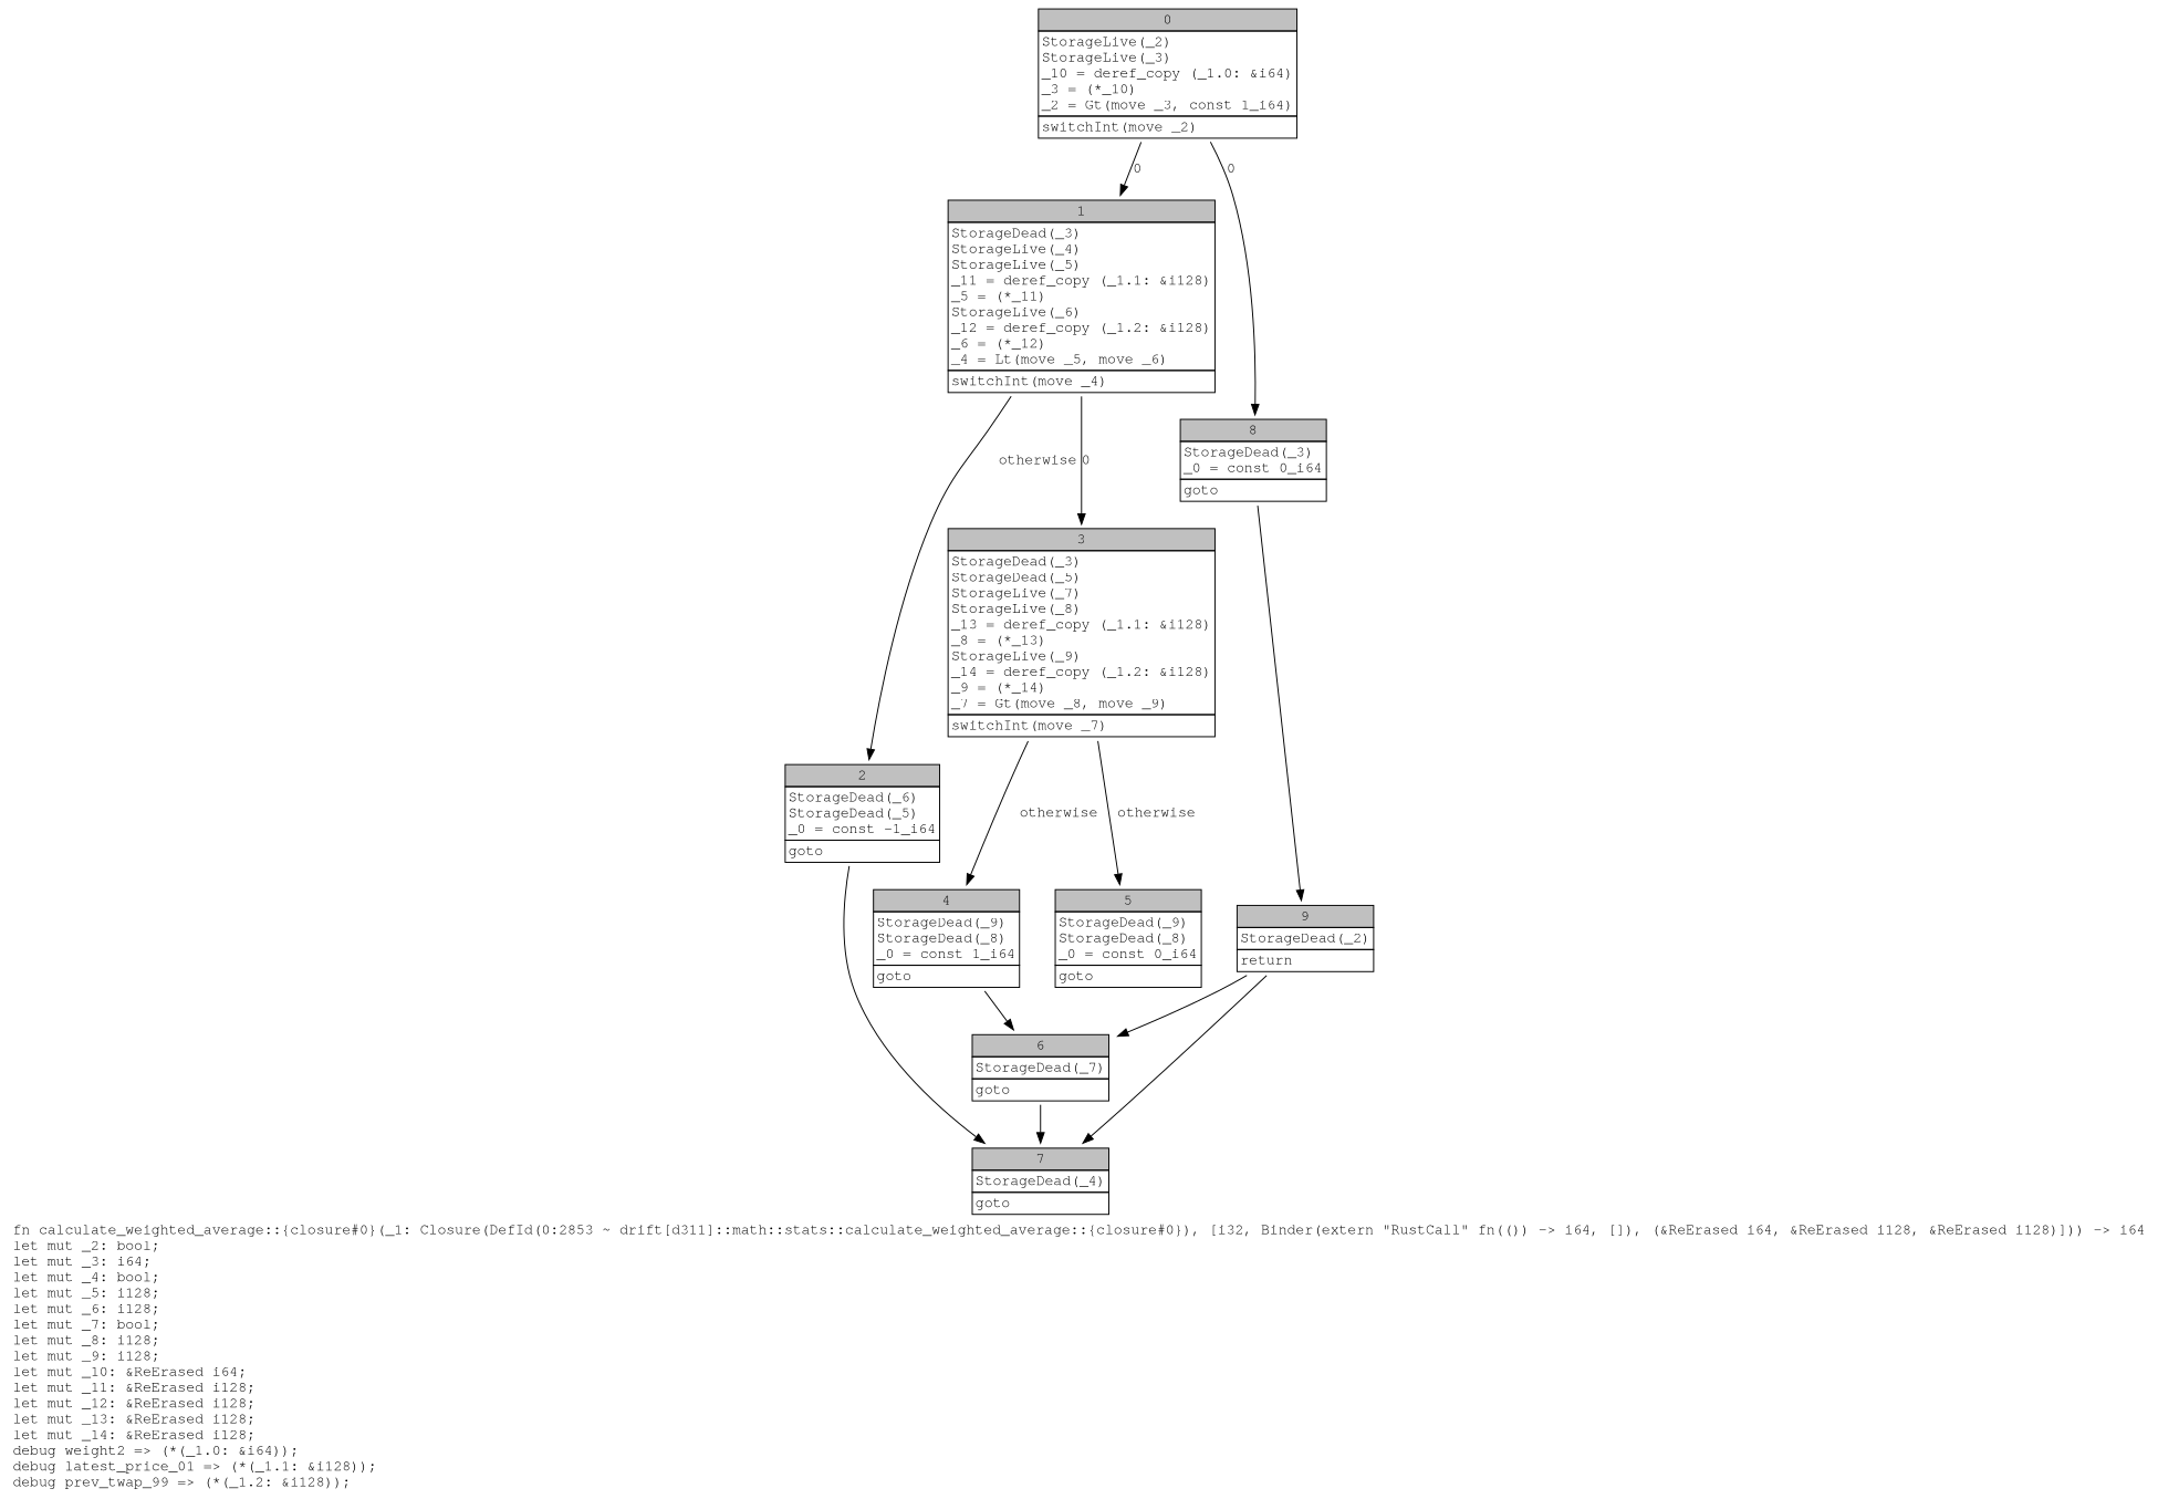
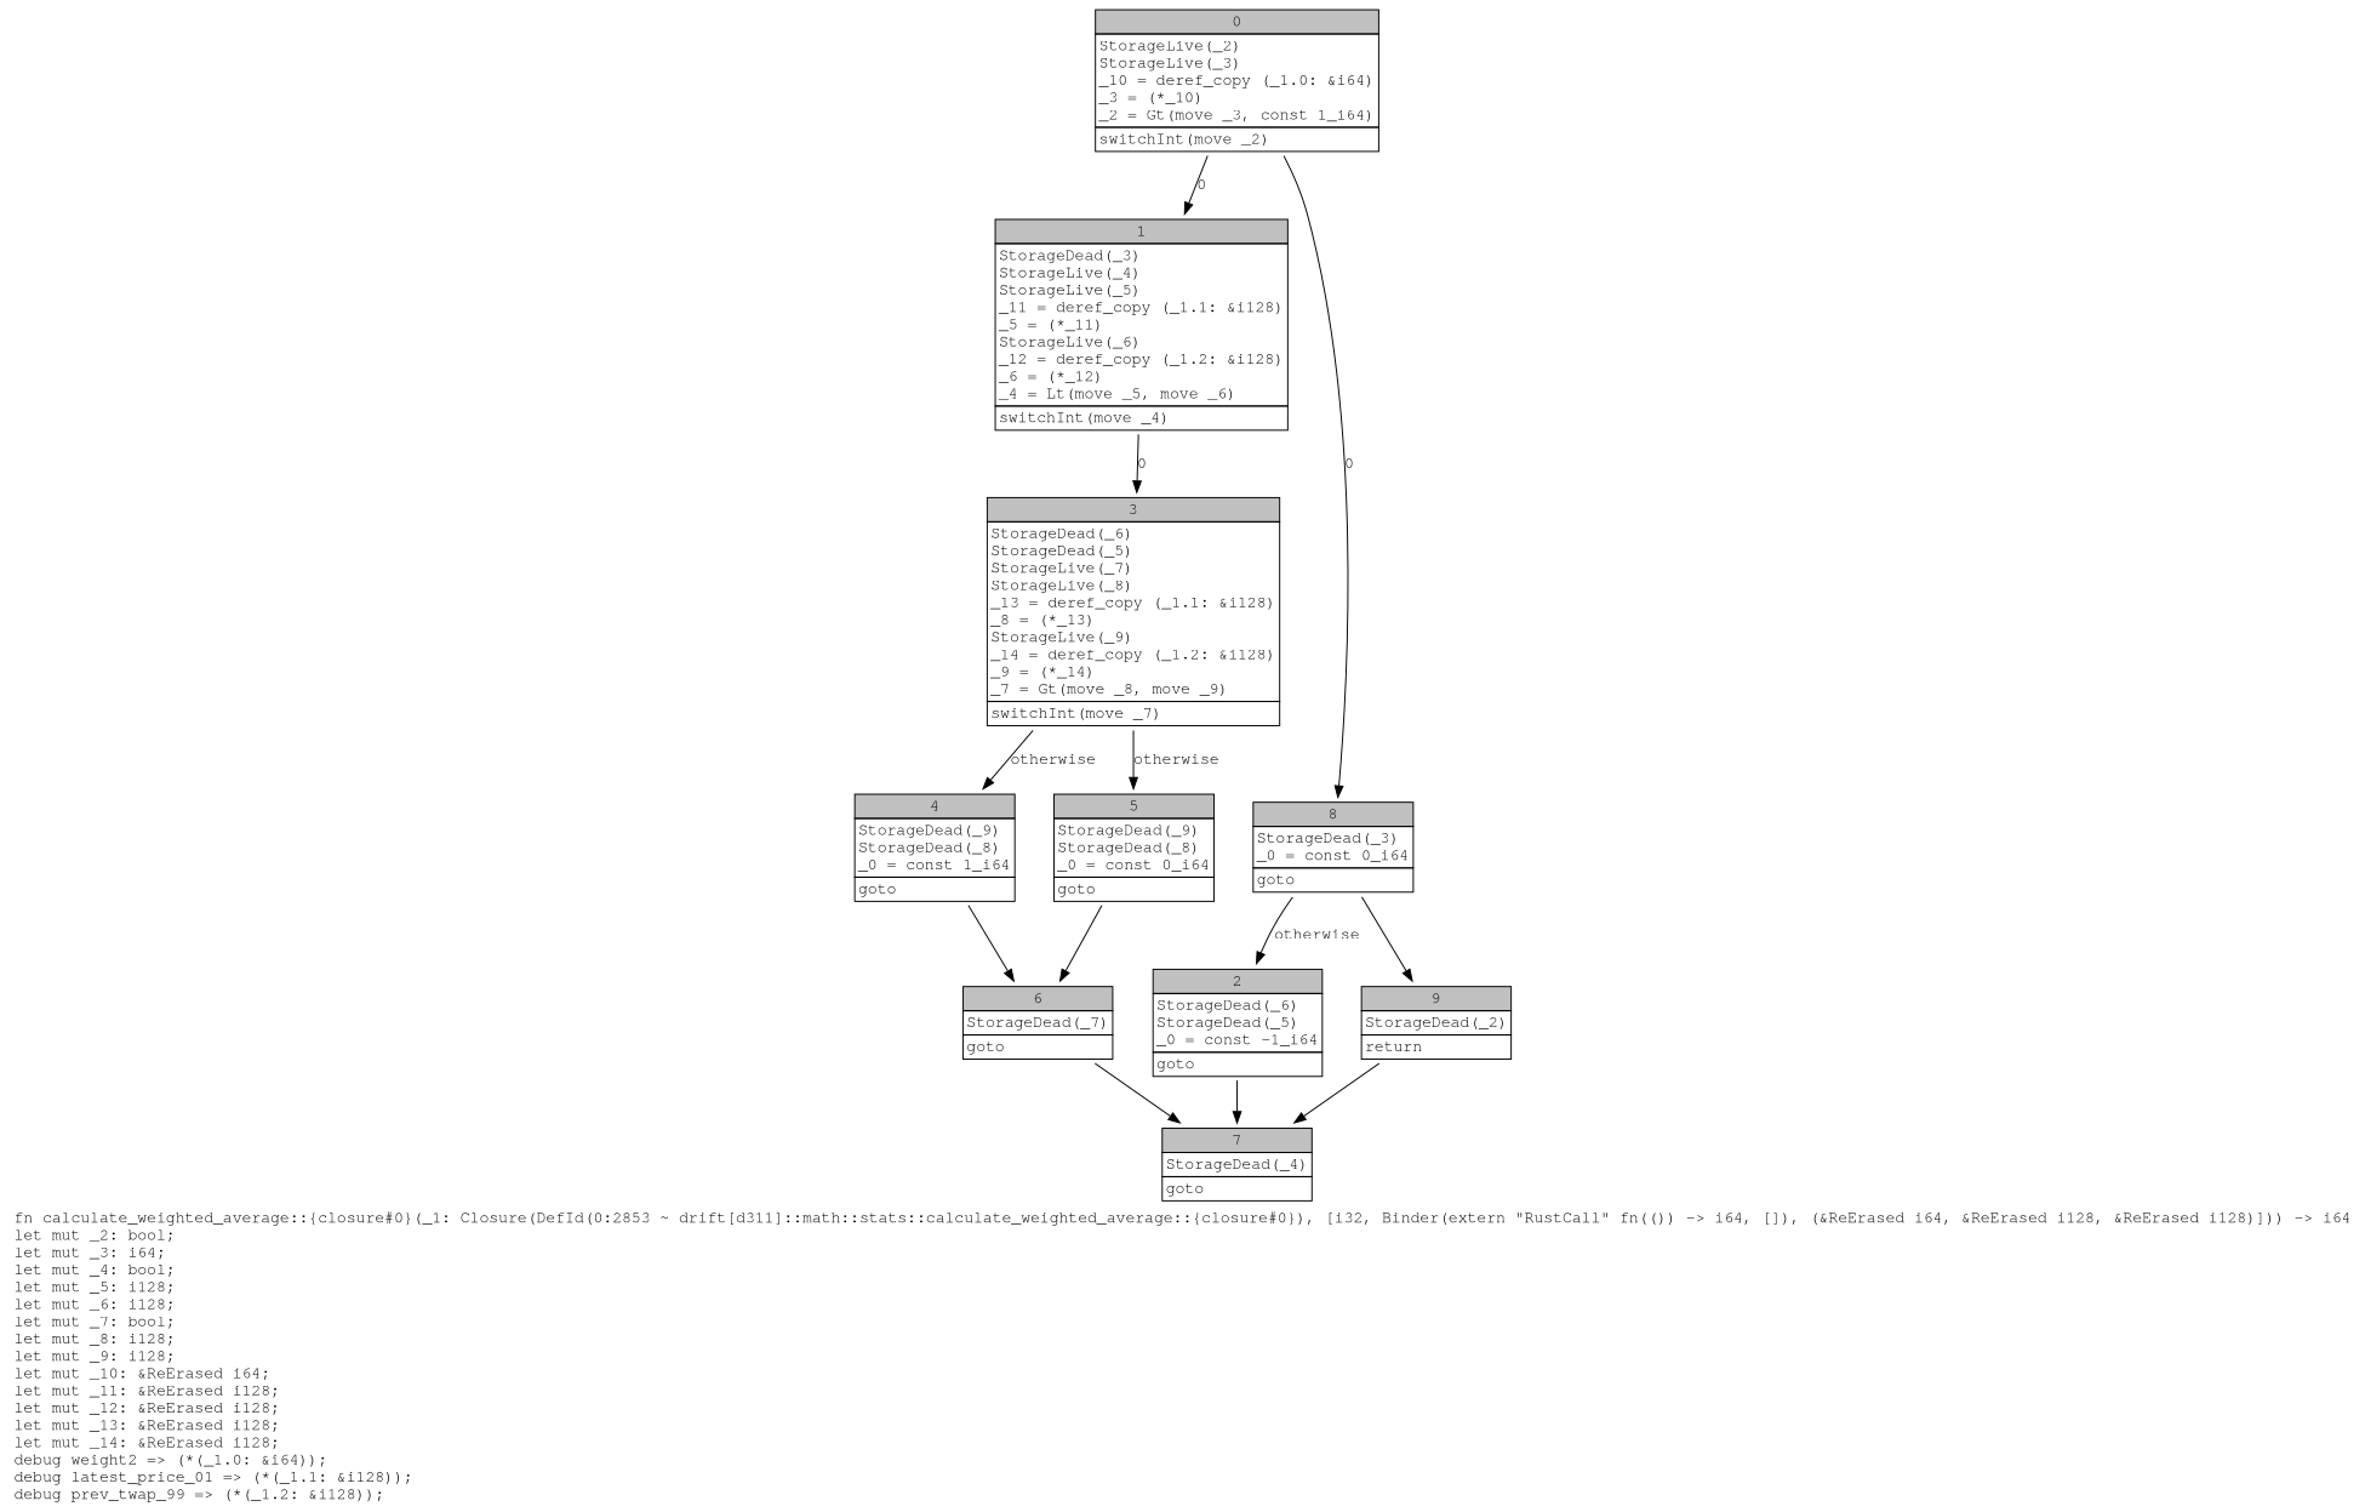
  digraph {
    fontname="Courier, monospace"
    label=<fn calculate_weighted_average::{closure#0}(_1: Closure(DefId(0:2853 ~ drift[d311]::math::stats::calculate_weighted_average::{closure#0}), [i32, Binder(extern &quot;RustCall&quot; fn(()) -&gt; i64, []), (&amp;ReErased i64, &amp;ReErased i128, &amp;ReErased i128)])) -&gt; i64<br align="left"/>let mut _2: bool;<br align="left"/>let mut _3: i64;<br align="left"/>let mut _4: bool;<br align="left"/>let mut _5: i128;<br align="left"/>let mut _6: i128;<br align="left"/>let mut _7: bool;<br align="left"/>let mut _8: i128;<br align="left"/>let mut _9: i128;<br align="left"/>let mut _10: &amp;ReErased i64;<br align="left"/>let mut _11: &amp;ReErased i128;<br align="left"/>let mut _12: &amp;ReErased i128;<br align="left"/>let mut _13: &amp;ReErased i128;<br align="left"/>let mut _14: &amp;ReErased i128;<br align="left"/>debug weight2 =&gt; (*(_1.0: &amp;i64));<br align="left"/>debug latest_price_01 =&gt; (*(_1.1: &amp;i128));<br align="left"/>debug prev_twap_99 =&gt; (*(_1.2: &amp;i128));<br align="left"/>>
    node [fontname="Courier, monospace" shape=none]
    edge [fontname="Courier, monospace"]
    n1 [label=<<table border="0" cellborder="1" cellspacing="0"><tr><td bgcolor="gray" align="center" colspan="1">0</td></tr><tr><td align="left" balign="left">StorageLive(_2)<br/>StorageLive(_3)<br/>_10 = deref_copy (_1.0: &amp;i64)<br/>_3 = (*_10)<br/>_2 = Gt(move _3, const 1_i64)<br/></td></tr><tr><td align="left">switchInt(move _2)</td></tr></table>>]
    n2 [label=<<table border="0" cellborder="1" cellspacing="0"><tr><td bgcolor="gray" align="center" colspan="1">1</td></tr><tr><td align="left" balign="left">StorageDead(_3)<br/>StorageLive(_4)<br/>StorageLive(_5)<br/>_11 = deref_copy (_1.1: &amp;i128)<br/>_5 = (*_11)<br/>StorageLive(_6)<br/>_12 = deref_copy (_1.2: &amp;i128)<br/>_6 = (*_12)<br/>_4 = Lt(move _5, move _6)<br/></td></tr><tr><td align="left">switchInt(move _4)</td></tr></table>>]
    n3 [label=<<table border="0" cellborder="1" cellspacing="0"><tr><td bgcolor="gray" align="center" colspan="1">8</td></tr><tr><td align="left" balign="left">StorageDead(_3)<br/>_0 = const 0_i64<br/></td></tr><tr><td align="left">goto</td></tr></table>>]
    n4 [label=<<table border="0" cellborder="1" cellspacing="0"><tr><td bgcolor="gray" align="center" colspan="1">2</td></tr><tr><td align="left" balign="left">StorageDead(_6)<br/>StorageDead(_5)<br/>_0 = const -1_i64<br/></td></tr><tr><td align="left">goto</td></tr></table>>]
-   n5 [label=<<table border="0" cellborder="1" cellspacing="0"><tr><td bgcolor="gray" align="center" colspan="1">3</td></tr><tr><td align="left" balign="left">StorageDead(_3)<br/>StorageDead(_5)<br/>StorageLive(_7)<br/>StorageLive(_8)<br/>_13 = deref_copy (_1.1: &amp;i128)<br/>_8 = (*_13)<br/>StorageLive(_9)<br/>_14 = deref_copy (_1.2: &amp;i128)<br/>_9 = (*_14)<br/>_7 = Gt(move _8, move _9)<br/></td></tr><tr><td align="left">switchInt(move _7)</td></tr></table>>]
+   n5 [label=<<table border="0" cellborder="1" cellspacing="0"><tr><td bgcolor="gray" align="center" colspan="1">3</td></tr><tr><td align="left" balign="left">StorageDead(_6)<br/>StorageDead(_5)<br/>StorageLive(_7)<br/>StorageLive(_8)<br/>_13 = deref_copy (_1.1: &amp;i128)<br/>_8 = (*_13)<br/>StorageLive(_9)<br/>_14 = deref_copy (_1.2: &amp;i128)<br/>_9 = (*_14)<br/>_7 = Gt(move _8, move _9)<br/></td></tr><tr><td align="left">switchInt(move _7)</td></tr></table>>]
    n6 [label=<<table border="0" cellborder="1" cellspacing="0"><tr><td bgcolor="gray" align="center" colspan="1">9</td></tr><tr><td align="left" balign="left">StorageDead(_2)<br/></td></tr><tr><td align="left">return</td></tr></table>>]
    n7 [label=<<table border="0" cellborder="1" cellspacing="0"><tr><td bgcolor="gray" align="center" colspan="1">7</td></tr><tr><td align="left" balign="left">StorageDead(_4)<br/></td></tr><tr><td align="left">goto</td></tr></table>>]
    n8 [label=<<table border="0" cellborder="1" cellspacing="0"><tr><td bgcolor="gray" align="center" colspan="1">4</td></tr><tr><td align="left" balign="left">StorageDead(_9)<br/>StorageDead(_8)<br/>_0 = const 1_i64<br/></td></tr><tr><td align="left">goto</td></tr></table>>]
    n9 [label=<<table border="0" cellborder="1" cellspacing="0"><tr><td bgcolor="gray" align="center" colspan="1">5</td></tr><tr><td align="left" balign="left">StorageDead(_9)<br/>StorageDead(_8)<br/>_0 = const 0_i64<br/></td></tr><tr><td align="left">goto</td></tr></table>>]
    n10 [label=<<table border="0" cellborder="1" cellspacing="0"><tr><td bgcolor="gray" align="center" colspan="1">6</td></tr><tr><td align="left" balign="left">StorageDead(_7)<br/></td></tr><tr><td align="left">goto</td></tr></table>>]
    n1 -> n2 [label=0]
    n1 -> n3 [label=0]
-   n2 -> n4 [label=otherwise]
+   n3 -> n4 [label=otherwise]
    n2 -> n5 [label=0]
    n3 -> n6
    n4 -> n7
    n5 -> n8 [label=otherwise]
    n5 -> n9 [label=otherwise]
    n6 -> n7
    n8 -> n10
-   n6 -> n10
+   n9 -> n10
    n10 -> n7
  }
